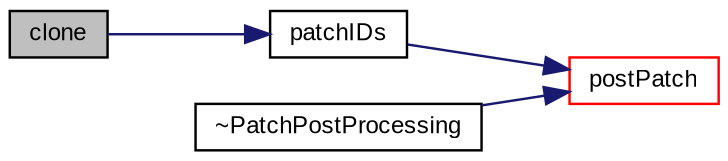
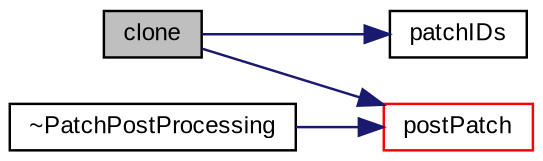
  digraph {
    fontname="Liberation Sans"
    rankdir=LR
    node [color=black fontname="Liberation Sans" fontsize=10 shape=record]
    edge [color=midnightblue fontname="Liberation Sans" fontsize=10 labelfontname=Helvetica labelfontsize=10 style=solid]
    n1 [fillcolor=grey75 fontcolor=black height=0.2 label=clone style=filled width=0.4]
    n2 [height=0.2 label=patchIDs width=0.4]
    n3 [color=red height=0.2 label=postPatch width=0.4]
    n4 [height=0.2 label="~PatchPostProcessing" width=0.4]
    n1 -> n2
-   n2 -> n3
+   n1 -> n3
    n4 -> n3
  }
